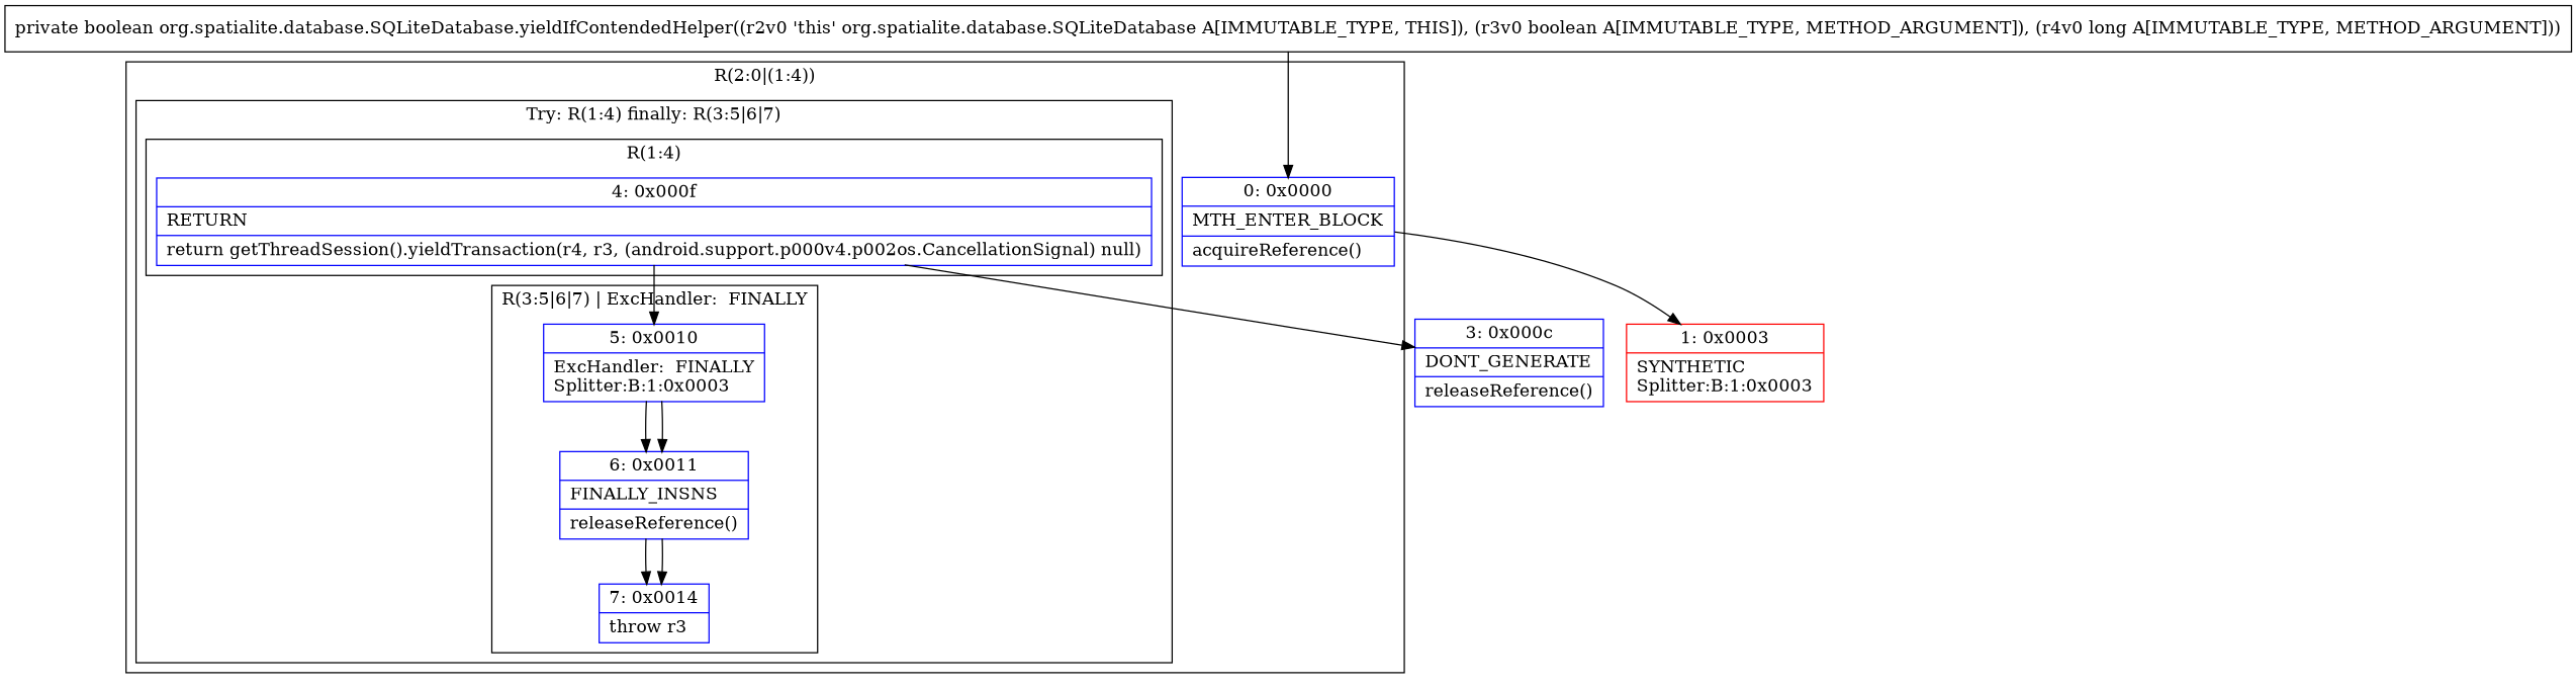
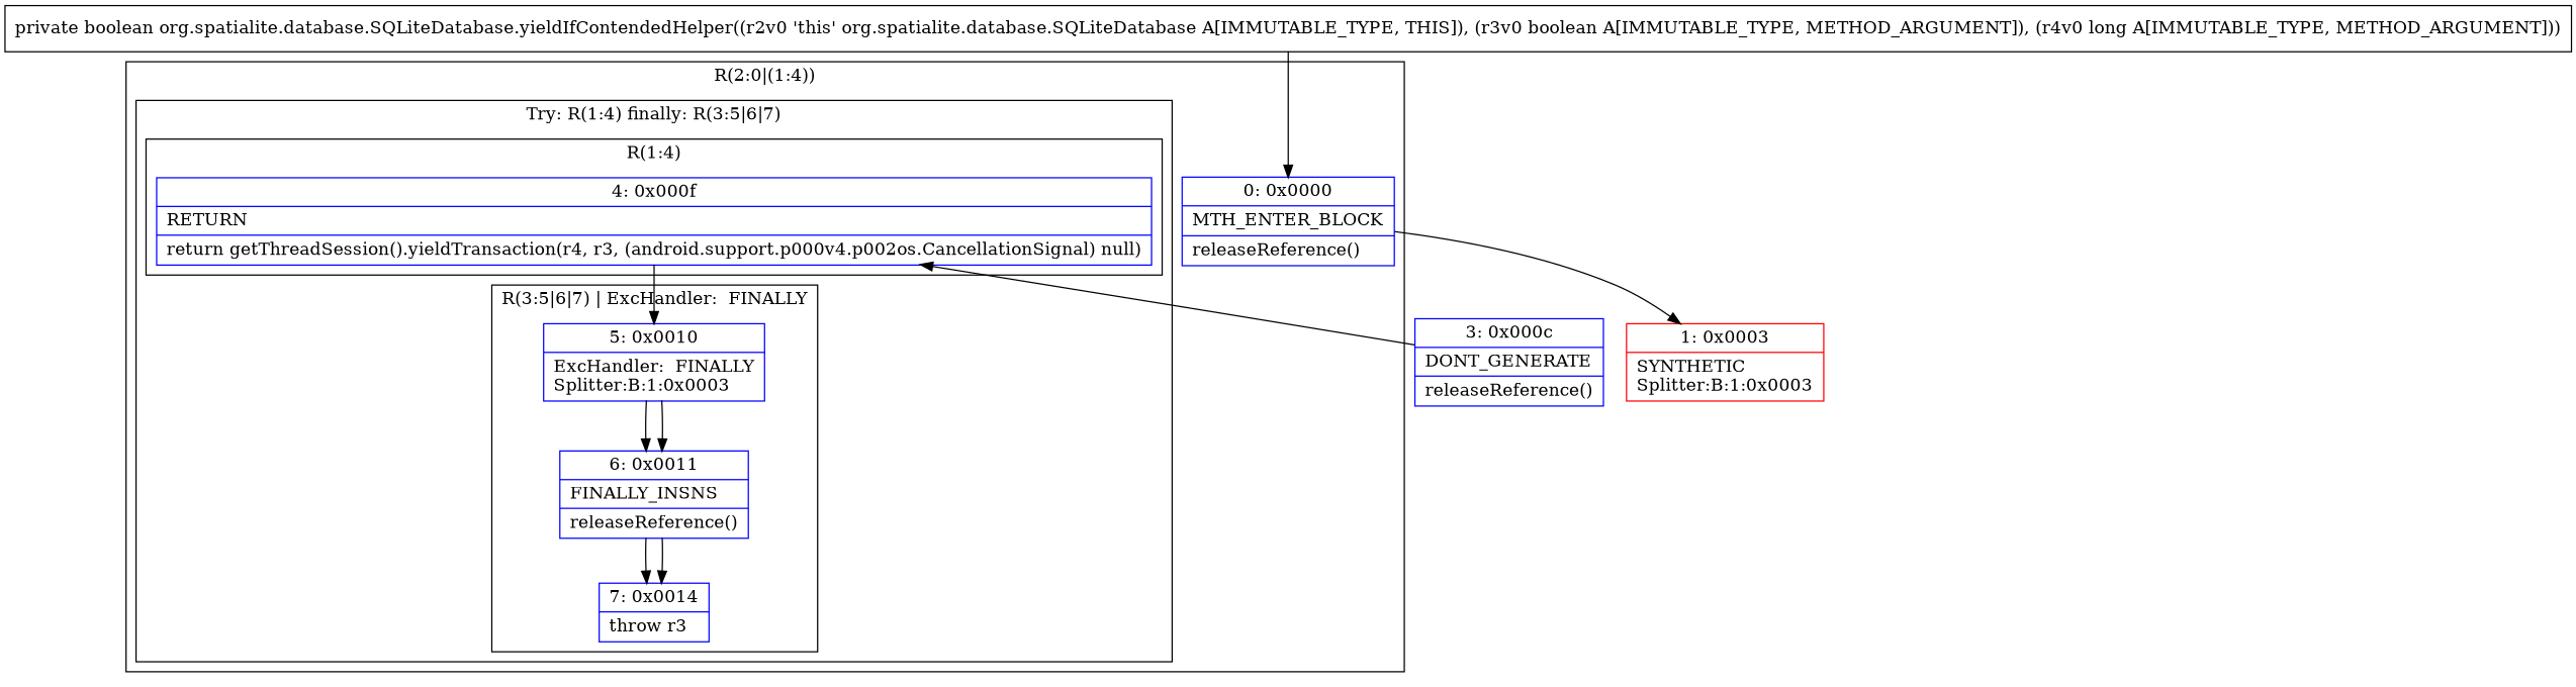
  digraph {
    node [color=blue shape=record]
    n1 [label="{4\:\ 0x000f|RETURN\l|return getThreadSession().yieldTransaction(r4, r3, (android.support.p000v4.p002os.CancellationSignal) null)\l}"]
    n2 [label="{5\:\ 0x0010|ExcHandler:  FINALLY\lSplitter:B:1:0x0003\l}"]
    n3 [label="{6\:\ 0x0011|FINALLY_INSNS\l|releaseReference()\l}"]
    n4 [label="{7\:\ 0x0014|throw r3\l}"]
-   n5 [label="{0\:\ 0x0000|MTH_ENTER_BLOCK\l|acquireReference()\l}"]
+   n5 [label="{0\:\ 0x0000|MTH_ENTER_BLOCK\l|releaseReference()\l}"]
    n6 [color=red label="{1\:\ 0x0003|SYNTHETIC\lSplitter:B:1:0x0003\l}"]
    n7 [label="{3\:\ 0x000c|DONT_GENERATE\l|releaseReference()\l}"]
    n8 [label="{private boolean org.spatialite.database.SQLiteDatabase.yieldIfContendedHelper((r2v0 'this' org.spatialite.database.SQLiteDatabase A[IMMUTABLE_TYPE, THIS]), (r3v0 boolean A[IMMUTABLE_TYPE, METHOD_ARGUMENT]), (r4v0 long A[IMMUTABLE_TYPE, METHOD_ARGUMENT])) }" color=""]
    subgraph cluster_1 {
      label="R(2:0|(1:4))"
      n5
      subgraph cluster_2 {
        label="Try: R(1:4) finally: R(3:5|6|7)"
        subgraph cluster_3 {
          label="R(1:4)"
          n1
        }
        subgraph cluster_4 {
          label="R(3:5|6|7) | ExcHandler:  FINALLY\l"
          n2
          n3
          n4
        }
      }
    }
    subgraph cluster_5 {
      label="R(3:5|6|7) | ExcHandler:  FINALLY\l"
    }
    n1 -> n2
    n2 -> n3
    n2 -> n3
    n3 -> n4
    n3 -> n4
    n5 -> n6
-   n1 -> n7
+   n7 -> n1
    n8 -> n5
  }
